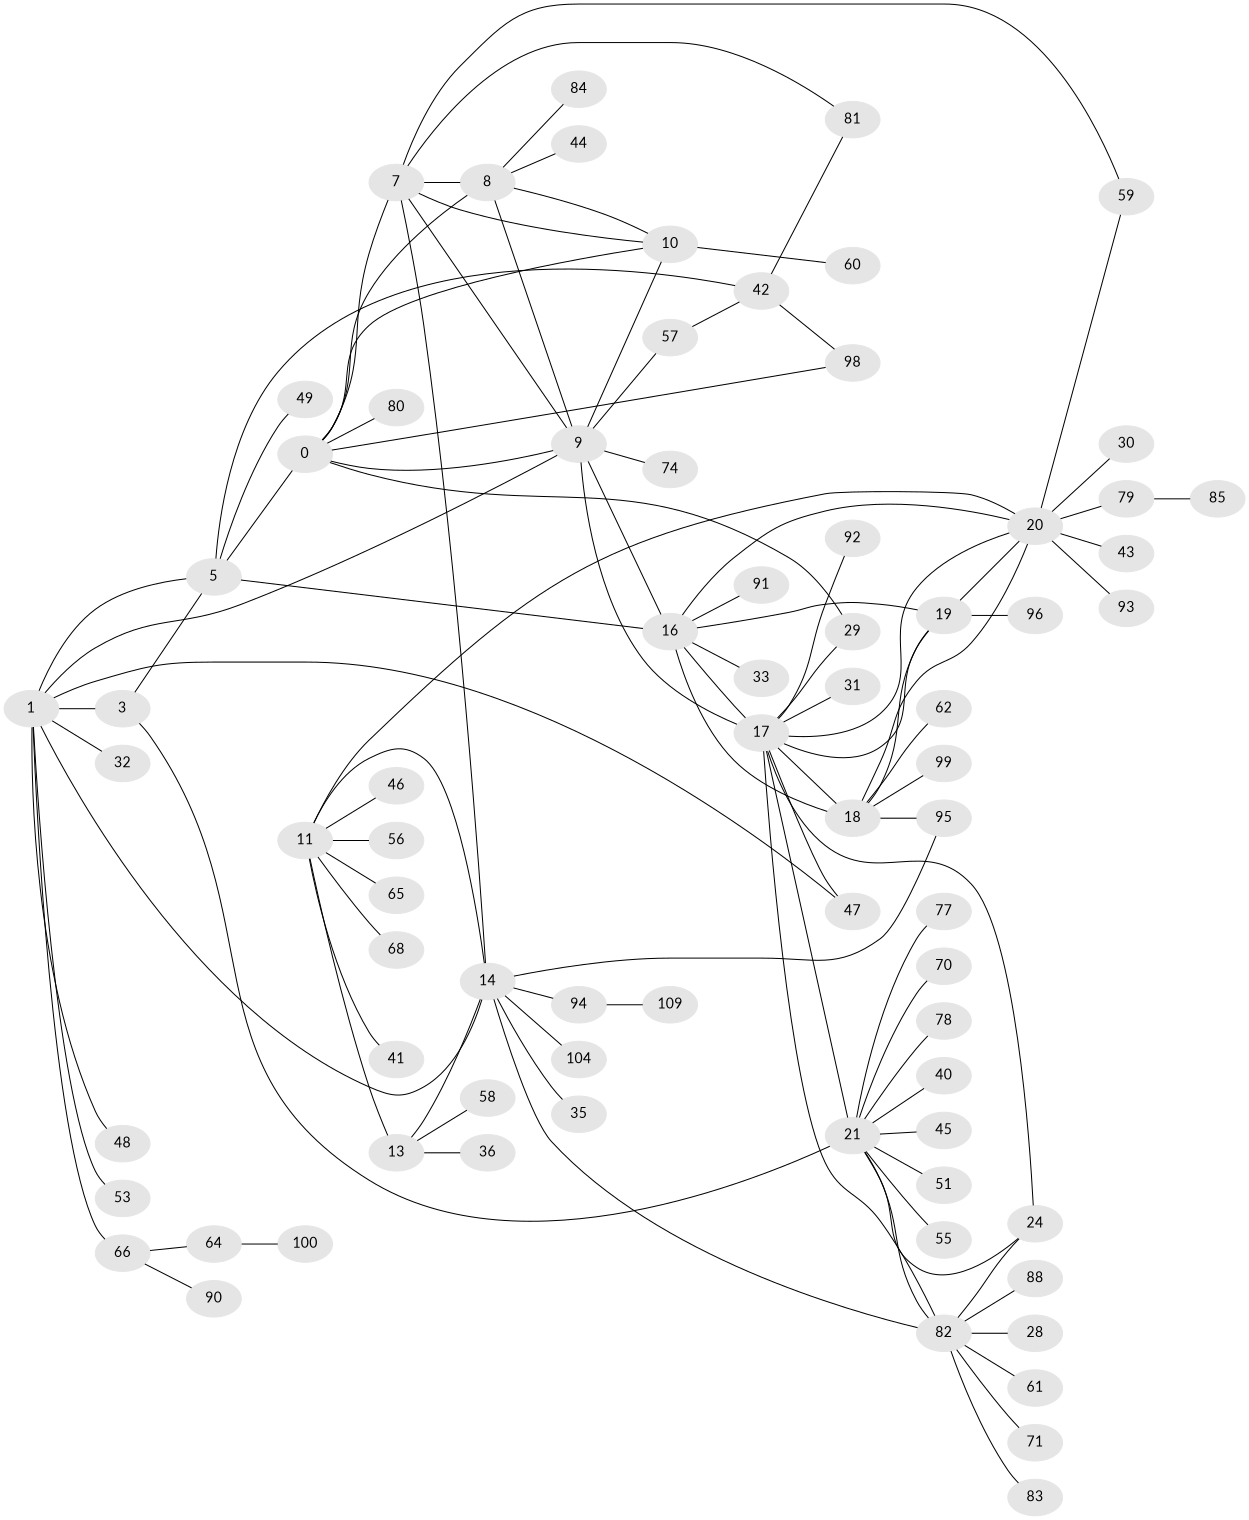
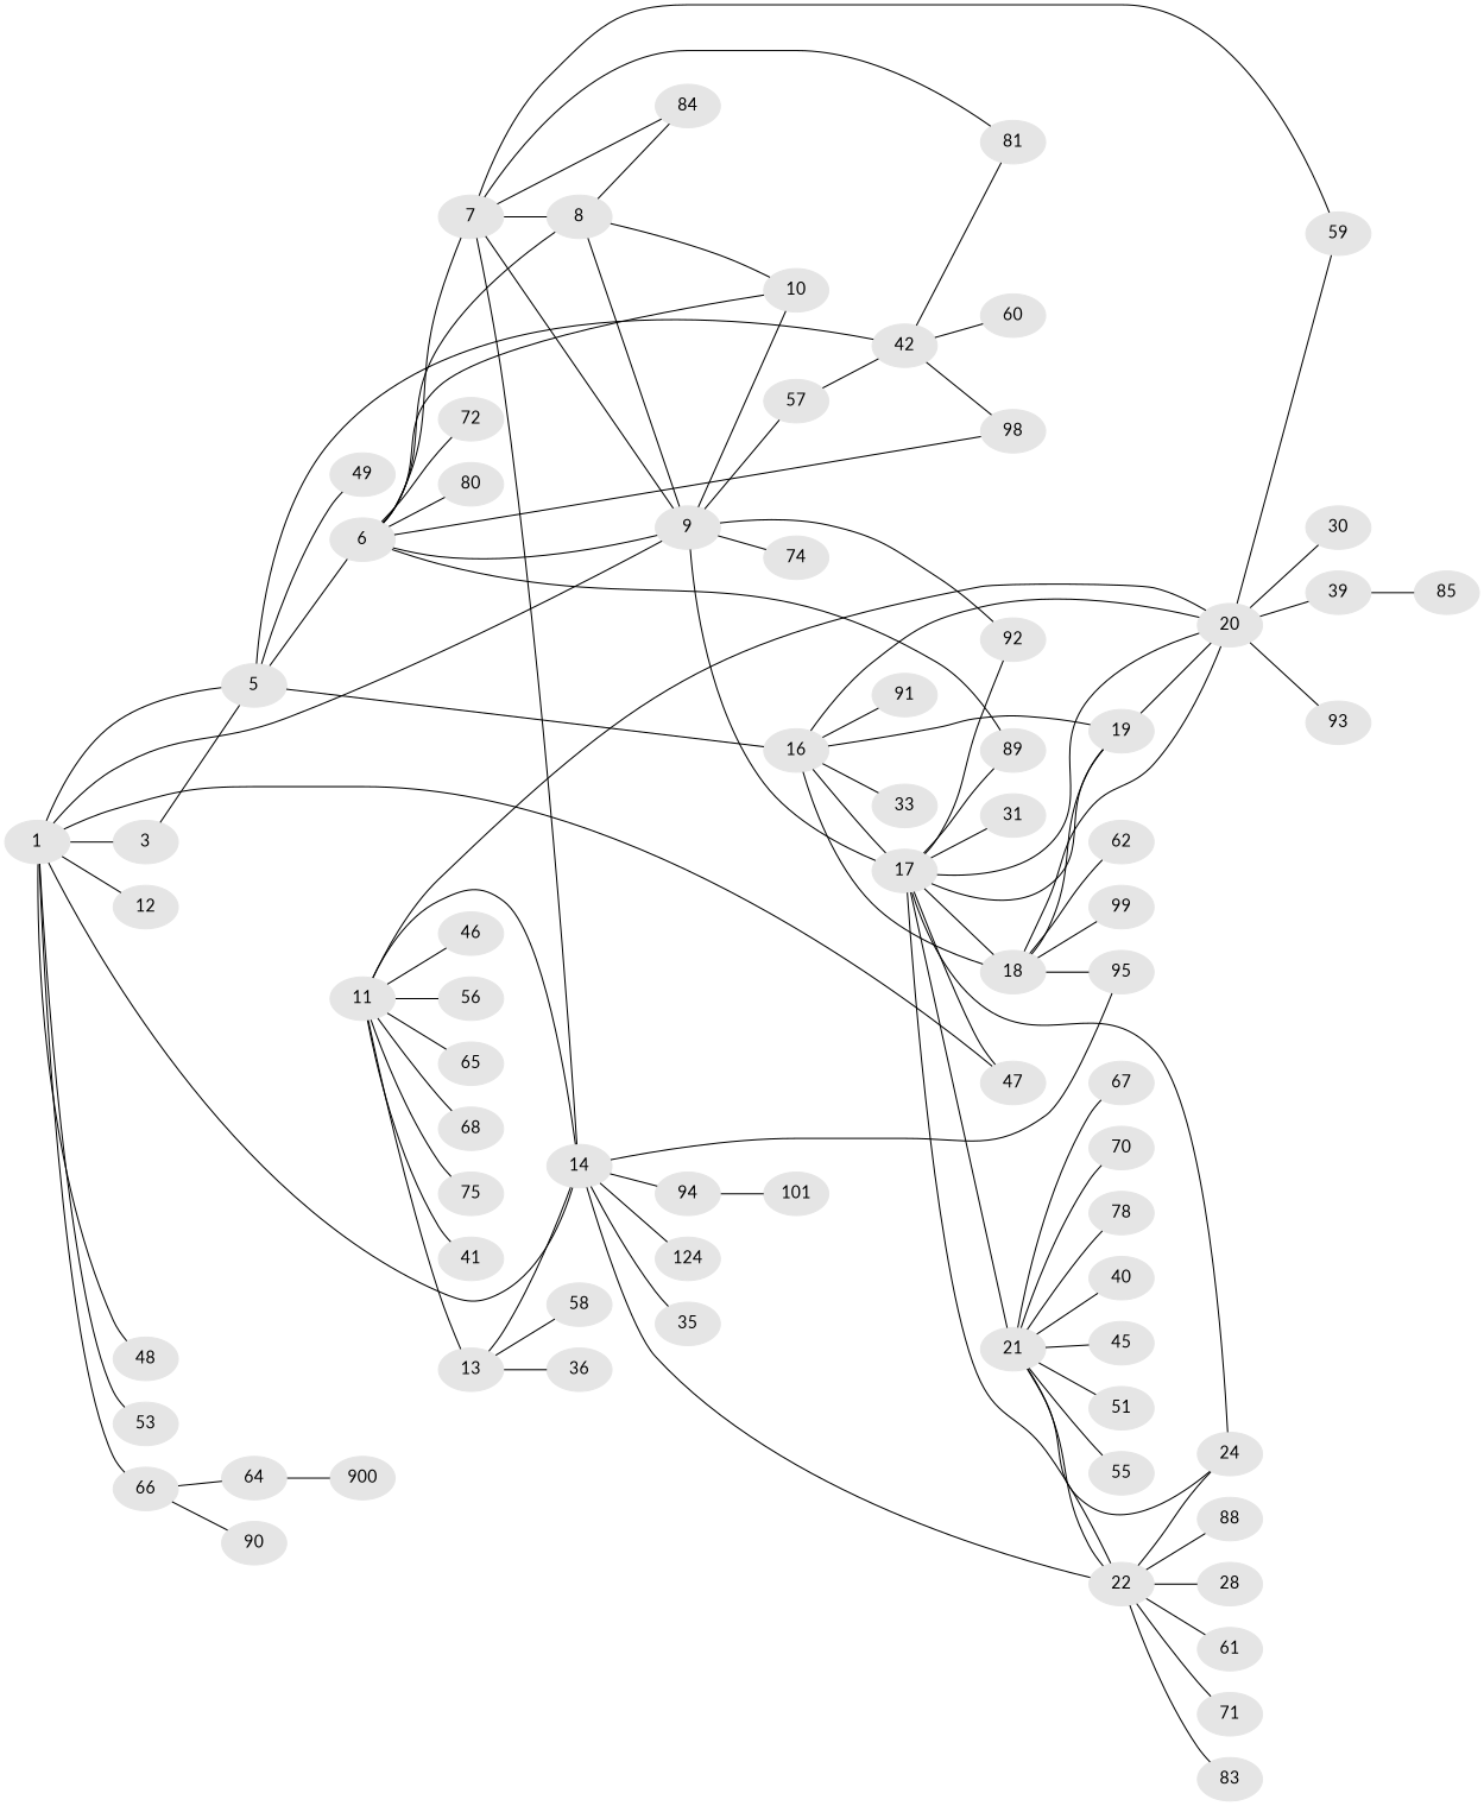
  graph {
    fontname=Lato
    rankdir=LR
    node [color=gray90 fontname=Lato style=filled]
    edge [fontname=Lato]
    1 [super="+2"]
    3 [super="+4"]
    5 [super="+87"]
    9 [super="+52"]
    14 [super="+15"]
-   32
+   32 [label=12]
    47 [super="+89"]
    48
    53
    66 [super="+97"]
    21 [super="+73"]
-   6 [super="+50" label=0]
+   6 [super="+50"]
    16 [super="+103"]
    42 [super="+54"]
    49
    10
    17 [super="+23"]
    57 [super="+64"]
    74
-   22 [super="+25" label=82]
+   22 [super="+25"]
    35
    94
    95
-   104
+   104 [label=124]
    n25 [label=64 super="+102"]
    90
    24
    40 [super="+105"]
    45
    51
    55
-   67 [label=77]
+   67
    70
    78
    7 [super="+27"]
    8 [super="+77"]
-   29
+   29 [label=89]
+   72
    80
    98
    20 [super="+63"]
    18 [super="+34"]
    19 [super="+38"]
    33
    91
    81
    60
    59 [super="+86"]
-   44
    84
    31
    92
    11 [super="+12"]
    13 [super="+26"]
    41
    46 [super="+76"]
    56 [super="+82"]
    65
    68
+   75
    36
    58
    30 [super="+79"]
-   39 [label=79]
-   43
+   39
    93
    28 [super="+37"]
    61
    71
    83
    88
-   101 [label=109]
+   101
    62
    99
-   96
    85
-   100
+   100 [label=900]
    1 -- 3 [weight=4]
    1 -- 5 [weight=2]
    1 -- 9
    1 -- 14
    1 -- 32
    1 -- 47
    1 -- 48
    1 -- 53
    1 -- 66
    3 -- 5 [weight=2]
-   3 -- 21
    5 -- 6 [weight=2]
    5 -- 16
    5 -- 42
    5 -- 49
-   9 -- 16
+   9 -- 92
    9 -- 10
    9 -- 17
    9 -- 57
    9 -- 74
    14 -- 22
    14 -- 35
    14 -- 94
    14 -- 95
    14 -- 104
    66 -- n25
    66 -- 90
    21 -- 22 [weight=2]
    21 -- 24
    21 -- 40
    21 -- 45
    21 -- 51
    21 -- 55
    21 -- 67
    21 -- 70
    21 -- 78
    6 -- 9
    6 -- 10
    6 -- 7
    6 -- 8
    6 -- 29
+   6 -- 72
    6 -- 80
    6 -- 98
    16 -- 17
    16 -- 20
    16 -- 18
    16 -- 19
    16 -- 33
    16 -- 91
    42 -- 98
    42 -- 81
-   10 -- 60
+   42 -- 60
    17 -- 47
    17 -- 21
    17 -- 22 [weight=2]
    17 -- 24
    17 -- 29
    17 -- 20
    17 -- 18
    17 -- 19
    17 -- 31
    17 -- 92
    57 -- 42
    22 -- 24 [weight=2]
    22 -- 28
    22 -- 61
    22 -- 71
    22 -- 83
    22 -- 88
    94 -- 101
    n25 -- 100
    7 -- 9
    7 -- 14 [weight=2]
-   7 -- 10
+   7 -- 84
    7 -- 8
    7 -- 81
    7 -- 59
    8 -- 9
    8 -- 10
-   8 -- 44
    8 -- 84
    20 -- 59
    20 -- 30
    20 -- 39
-   20 -- 43
    20 -- 93
    18 -- 95
    18 -- 20
    18 -- 19
    18 -- 62
    18 -- 99
    19 -- 20
-   19 -- 96
    11 -- 14 [weight=4]
    11 -- 20
    11 -- 13 [weight=2]
    11 -- 41
    11 -- 46
    11 -- 56
    11 -- 65
    11 -- 68
+   11 -- 75
    13 -- 14 [weight=2]
    13 -- 36
    13 -- 58
    39 -- 85
  }
